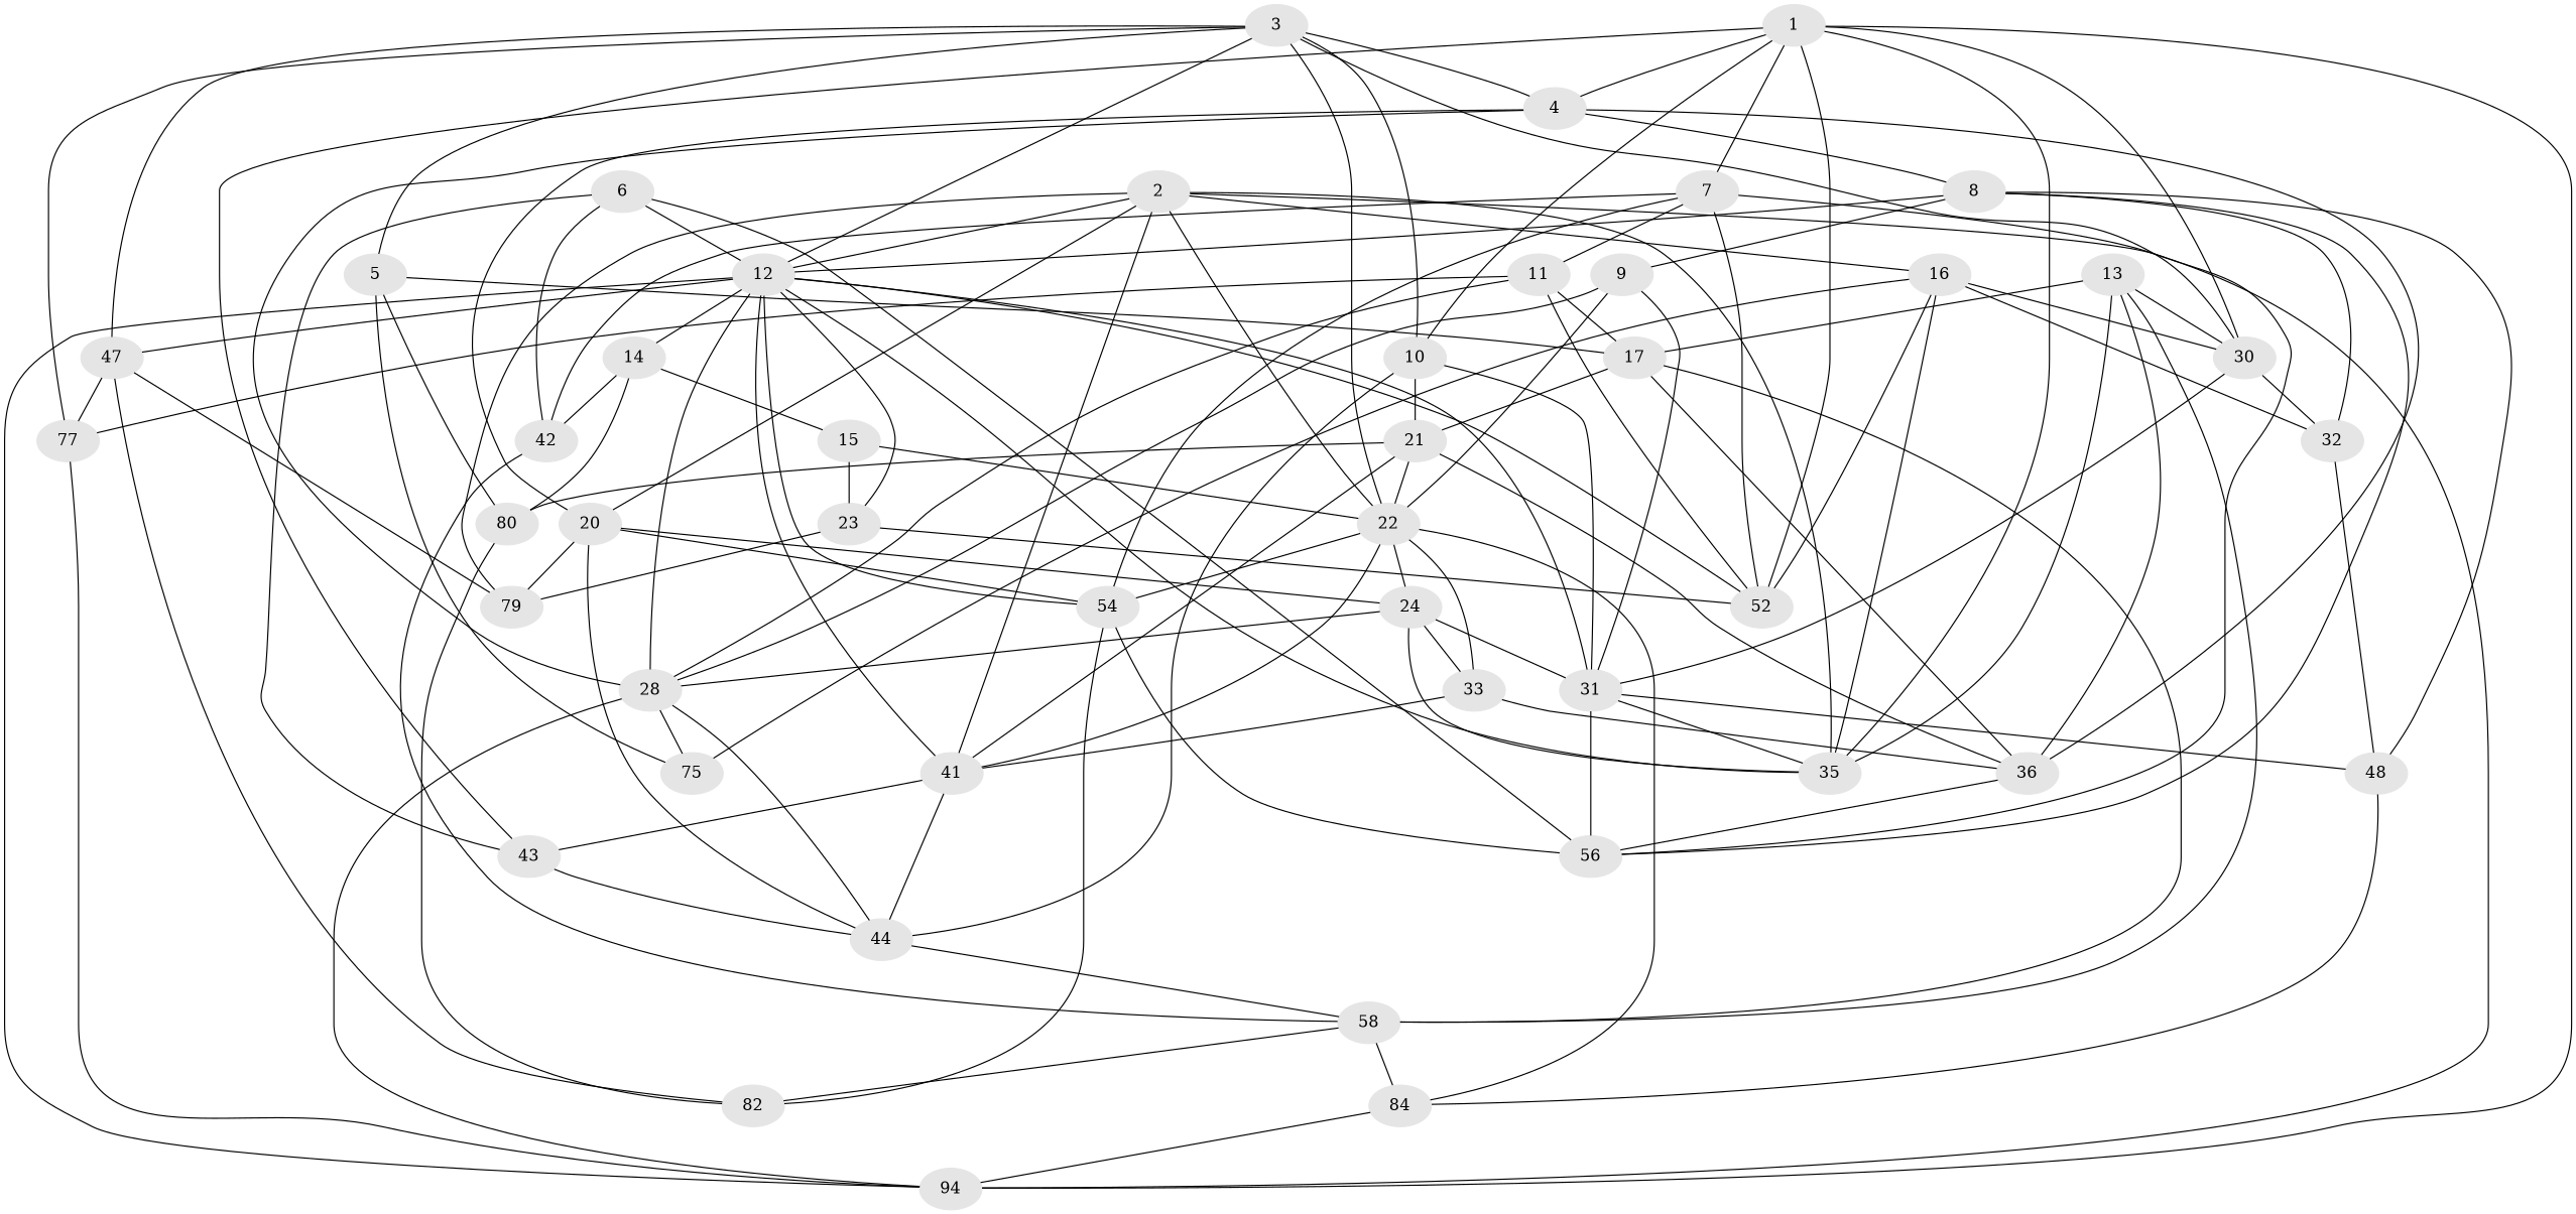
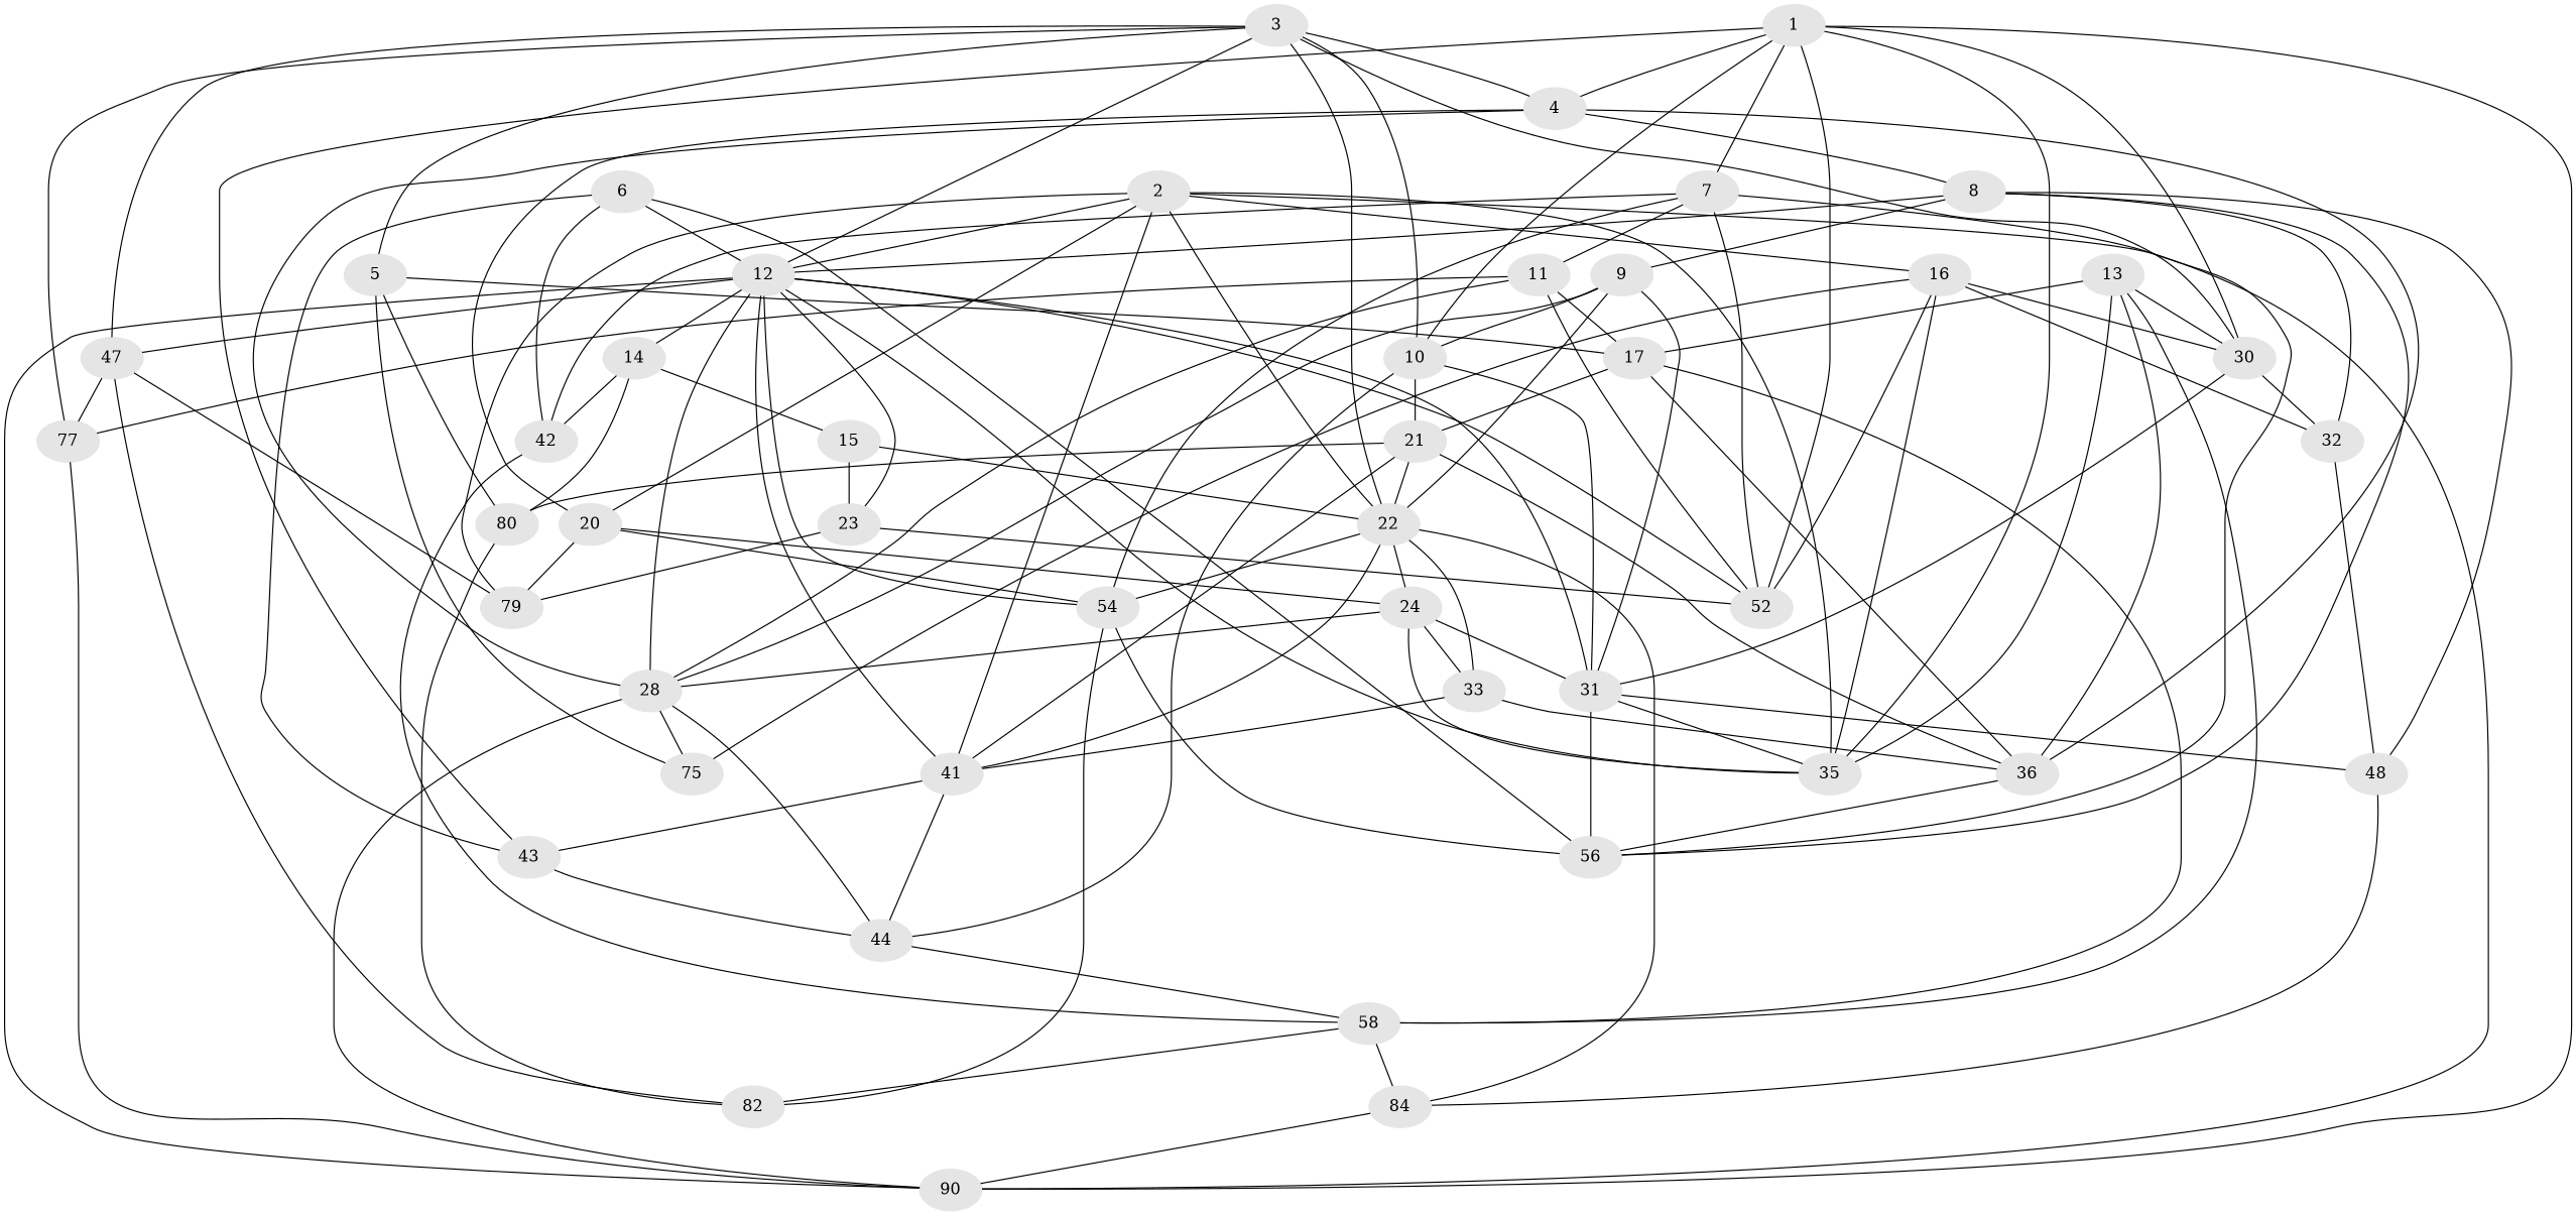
  graph {
    node [color=gray90 style=filled]
    1 [super="+72+46"]
    4 [super="+59"]
    7 [super="+27"]
    10 [super="+76"]
    30 [super="+38"]
    35 [super="+60+37"]
    43
    52 [super="+83"]
-   94 [super="+95"]
+   94 [super="+95" label=90]
    20 [super="+26"]
    8 [super="+93"]
    28 [super="+40"]
    36 [super="+50"]
    42
    56 [super="+89"]
    11 [super="+88"]
    54 [super="+55"]
    31 [super="+68"]
    21 [super="+53"]
    44 [super="+85"]
    32
    2 [super="+74+29"]
    12 [super="+34+39+19"]
    16 [super="+63"]
    22 [super="+67"]
    41 [super="+65+70"]
    79
    47 [super="+57"]
    14
    23
    75
    24 [super="+61"]
    33
    84
    3 [super="+62+25"]
    5
    77
    17 [super="+51"]
    80
    82
    9 [super="+18"]
    48
    58 [super="+87+78"]
    6
    15
    13 [super="+49"]
    1 -- 4
    1 -- 7
    1 -- 10
    1 -- 30
    1 -- 35
    1 -- 43
    1 -- 52
    1 -- 94
    4 -- 20
    4 -- 8
    4 -- 28
    4 -- 36
    7 -- 52
    7 -- 42
    7 -- 56
    7 -- 11
    7 -- 54
    10 -- 31
    10 -- 21
    10 -- 44
    30 -- 31
    30 -- 32
    43 -- 44
    20 -- 54
-   20 -- 44
    20 -- 79
    20 -- 24
    8 -- 56
    8 -- 32
    8 -- 12
    8 -- 9
    8 -- 48
    28 -- 94
    28 -- 44
    28 -- 75 [weight=2]
    36 -- 56
    42 -- 58
    11 -- 52
    11 -- 28 [weight=2]
    11 -- 77
    11 -- 17
    54 -- 56
    54 -- 82
    31 -- 35
    31 -- 56
    31 -- 48
    21 -- 36
    21 -- 22
    21 -- 41
    21 -- 80
    44 -- 58
    32 -- 48
    2 -- 35
    2 -- 94
    2 -- 20
    2 -- 12
    2 -- 16
    2 -- 22
    2 -- 41
    2 -- 79
    12 -- 35
    12 -- 52
    12 -- 94
    12 -- 28
    12 -- 54
    12 -- 31
    12 -- 41 [weight=2]
    12 -- 47 [weight=2]
    12 -- 14
    12 -- 23
    16 -- 30
    16 -- 35
    16 -- 52
    16 -- 32
    16 -- 75
    22 -- 54
    22 -- 41
    22 -- 24
    22 -- 33
    22 -- 84
    41 -- 43
    41 -- 44
    47 -- 79
    47 -- 77
    47 -- 82
    14 -- 42
    14 -- 80
    14 -- 15
    23 -- 52
    23 -- 79
    24 -- 35
    24 -- 28
    24 -- 31
    24 -- 33
    33 -- 36
    33 -- 41
    84 -- 94
    3 -- 4
    3 -- 10
    3 -- 30
    3 -- 12
    3 -- 22
    3 -- 47
    3 -- 5
    3 -- 77
    5 -- 75
    5 -- 17
    5 -- 80
    77 -- 94
    17 -- 36
    17 -- 21
    17 -- 58
    80 -- 82
+   9 -- 10
    9 -- 28
    9 -- 31
    9 -- 22
    48 -- 84
    58 -- 84
    58 -- 82
    6 -- 43
    6 -- 42
    6 -- 56
    6 -- 12
    15 -- 22
    15 -- 23
    13 -- 30
    13 -- 35
    13 -- 36
    13 -- 17
    13 -- 58
  }
